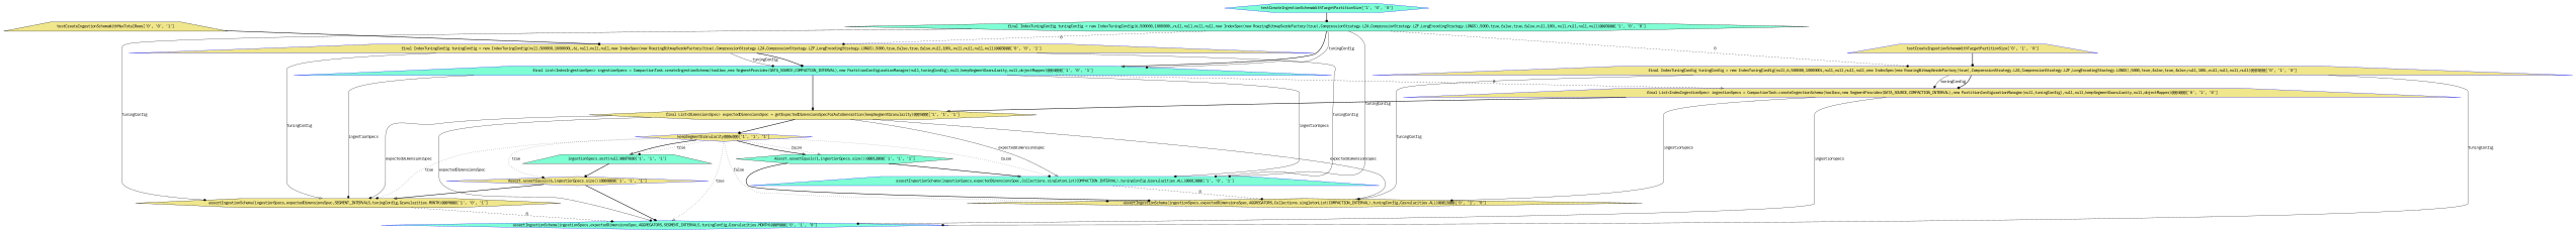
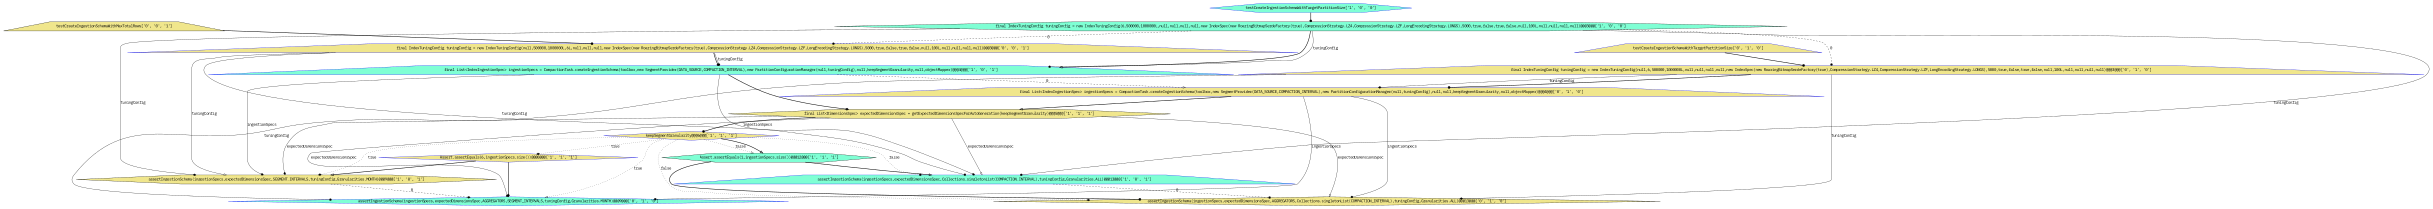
  digraph {
    fontname="IBM Plex Mono"
    node [fillcolor=khaki shape=trapezium style=filled color=blue fontname="IBM Plex Mono"]
    edge [style=solid arrowhead=dot fontname="IBM Plex Mono"]
    n1 [label="Assert.assertEquals(6,ingestionSpecs.size())@@@8@@@['1', '1', '1']" shape=diamond]
    n2 [label="assertIngestionSchema(ingestionSpecs,expectedDimensionsSpec,SEGMENT_INTERVALS,tuningConfig,Granularities.MONTH)@@@9@@@['1', '0', '1']" shape=hexagon color=black]
    n3 [fillcolor=aquamarine label="assertIngestionSchema(ingestionSpecs,expectedDimensionsSpec,AGGREGATORS,SEGMENT_INTERVALS,tuningConfig,Granularities.MONTH)@@@9@@@['0', '1', '0']" shape=diamond]
    n4 [label="final IndexTuningConfig tuningConfig = new IndexTuningConfig(null,500000,1000000L,6L,null,null,null,new IndexSpec(new RoaringBitmapSerdeFactory(true),CompressionStrategy.LZ4,CompressionStrategy.LZF,LongEncodingStrategy.LONGS),5000,true,false,true,false,null,100L,null,null,null,null)@@@3@@@['0', '0', '1']"]
    n5 [fillcolor=aquamarine label="final List<IndexIngestionSpec> ingestionSpecs = CompactionTask.createIngestionSchema(toolbox,new SegmentProvider(DATA_SOURCE,COMPACTION_INTERVAL),new PartitionConfigurationManager(null,tuningConfig),null,keepSegmentGranularity,null,objectMapper)@@@4@@@['1', '0', '1']"]
    n6 [fillcolor=aquamarine label="assertIngestionSchema(ingestionSpecs,expectedDimensionsSpec,Collections.singletonList(COMPACTION_INTERVAL),tuningConfig,Granularities.ALL)@@@13@@@['1', '0', '1']"]
    n7 [label="final List<DimensionsSpec> expectedDimensionsSpec = getExpectedDimensionsSpecForAutoGeneration(keepSegmentGranularity)@@@5@@@['1', '1', '1']" shape=hexagon color=black]
    n8 [label="final List<IndexIngestionSpec> ingestionSpecs = CompactionTask.createIngestionSchema(toolbox,new SegmentProvider(DATA_SOURCE,COMPACTION_INTERVAL),new PartitionConfigurationManager(null,tuningConfig),null,null,keepSegmentGranularity,null,objectMapper)@@@4@@@['0', '1', '0']"]
    n9 [label="assertIngestionSchema(ingestionSpecs,expectedDimensionsSpec,AGGREGATORS,Collections.singletonList(COMPACTION_INTERVAL),tuningConfig,Granularities.ALL)@@@13@@@['0', '1', '0']" shape=diamond color=black]
    n10 [label="keepSegmentGranularity@@@6@@@['1', '1', '1']" shape=diamond]
    n11 [fillcolor=aquamarine label="Assert.assertEquals(1,ingestionSpecs.size())@@@12@@@['1', '1', '1']" shape=hexagon color=black]
-   n12 [fillcolor=aquamarine label="ingestionSpecs.sort(null)@@@7@@@['1', '1', '1']" color=black]
    n13 [label="testCreateIngestionSchemaWithTargetPartitionSize['0', '1', '0']"]
    n14 [label="final IndexTuningConfig tuningConfig = new IndexTuningConfig(null,6,500000,1000000L,null,null,null,null,new IndexSpec(new RoaringBitmapSerdeFactory(true),CompressionStrategy.LZ4,CompressionStrategy.LZF,LongEncodingStrategy.LONGS),5000,true,false,true,false,null,100L,null,null,null,null)@@@3@@@['0', '1', '0']"]
    n15 [label="testCreateIngestionSchemaWithMaxTotalRows['0', '0', '1']" color=black]
    n16 [fillcolor=aquamarine label="testCreateIngestionSchemaWithTargetPartitionSize['1', '0', '0']" shape=hexagon]
    n17 [fillcolor=aquamarine label="final IndexTuningConfig tuningConfig = new IndexTuningConfig(6,500000,1000000L,null,null,null,null,new IndexSpec(new RoaringBitmapSerdeFactory(true),CompressionStrategy.LZ4,CompressionStrategy.LZF,LongEncodingStrategy.LONGS),5000,true,false,true,false,null,100L,null,null,null,null)@@@3@@@['1', '0', '0']" shape=hexagon color=black]
    n1 -> n2 [style=bold arrowhead=onormal]
    n1 -> n3 [style=bold arrowhead=diamond]
    n2 -> n3 [label=0 style=dashed arrowhead=diamond]
    n4 -> n2 [label=tuningConfig arrowhead=onormal]
    n4 -> n5 [style=bold]
    n4 -> n5 [label=tuningConfig]
    n4 -> n6 [label=tuningConfig]
    n5 -> n2 [label=ingestionSpecs arrowhead=diamond]
    n5 -> n6 [label=ingestionSpecs arrowhead=diamond]
    n5 -> n7 [style=bold arrowhead=diamond]
    n5 -> n8 [label=0 style=dashed arrowhead=onormal]
    n6 -> n9 [label=0 style=dashed]
    n7 -> n2 [label=expectedDimensionsSpec arrowhead=diamond]
    n7 -> n3 [label=expectedDimensionsSpec]
    n7 -> n6 [label=expectedDimensionsSpec arrowhead=onormal]
    n7 -> n9 [label=expectedDimensionsSpec arrowhead=onormal]
    n7 -> n10 [style=bold]
    n8 -> n3 [label=ingestionSpecs]
    n8 -> n7 [style=bold arrowhead=onormal]
    n8 -> n9 [label=ingestionSpecs]
    n10 -> n1 [label=true style=dotted arrowhead=diamond]
    n10 -> n2 [label=true style=dotted arrowhead=diamond]
    n10 -> n3 [label=true style=dotted arrowhead=onormal]
    n10 -> n6 [label=false style=dotted]
    n10 -> n9 [label=false style=dotted arrowhead=diamond]
    n10 -> n11 [label=false style=dotted arrowhead=onormal]
    n10 -> n11 [style=bold arrowhead=onormal]
-   n10 -> n12 [style=bold arrowhead=onormal]
-   n10 -> n12 [label=true style=dotted]
    n11 -> n6 [style=bold arrowhead=onormal]
    n11 -> n9 [style=bold]
-   n12 -> n1 [style=bold]
    n13 -> n14 [style=bold]
    n14 -> n3 [label=tuningConfig]
    n14 -> n8 [label=tuningConfig arrowhead=diamond]
    n14 -> n8 [style=bold]
    n14 -> n9 [label=tuningConfig arrowhead=diamond]
    n15 -> n4 [style=bold]
    n16 -> n17 [style=bold]
    n17 -> n2 [label=tuningConfig arrowhead=diamond]
    n17 -> n4 [label=0 style=dashed]
    n17 -> n5 [style=bold arrowhead=onormal]
    n17 -> n5 [label=tuningConfig]
    n17 -> n6 [label=tuningConfig]
    n17 -> n14 [label=0 style=dashed]
  }
